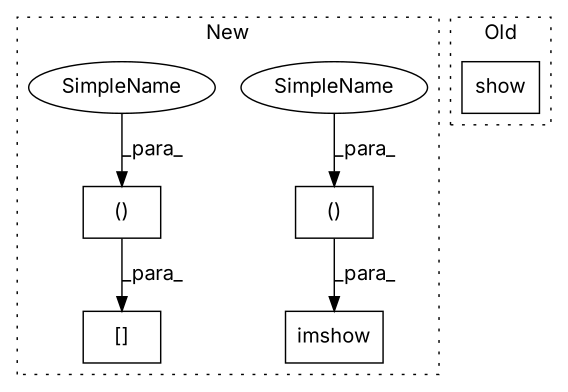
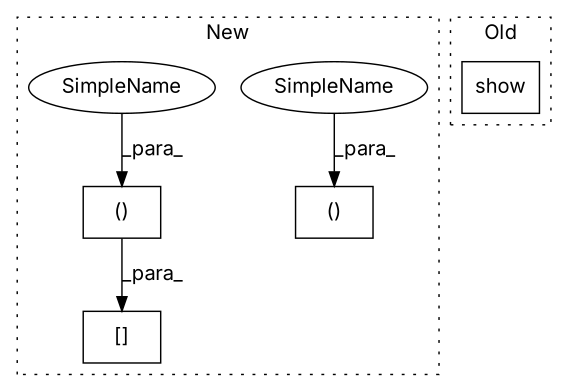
  digraph {
    fontname=Inter
    node [a=32 l=35 s=2459 shape=box fontname=Inter]
    edge [fontname=Inter]
-   n1 [l="7,1" label=imshow s="2437,2520"]
    n2 [a=106 label="()"]
    n3 [a=106 label="()" s=2325]
    n4 [a=2 l="15,2" label="[]" s="2310,2360"]
    n5 [a=42 l=10 label=SimpleName shape=ellipse]
    n6 [a=42 l=10 label=SimpleName s=2325 shape=ellipse]
    n7 [l=6 label=show s=2037]
    subgraph cluster_1 {
      label=New
      style=dotted
-     n1
      n2
      n3
      n4
      n5
      n6
    }
    subgraph cluster_2 {
      label=Old
      style=dotted
      n7
    }
-   n2 -> n1 [label=_para_]
    n3 -> n4 [label=_para_]
    n5 -> n2 [label=_para_]
    n6 -> n3 [label=_para_]
  }
